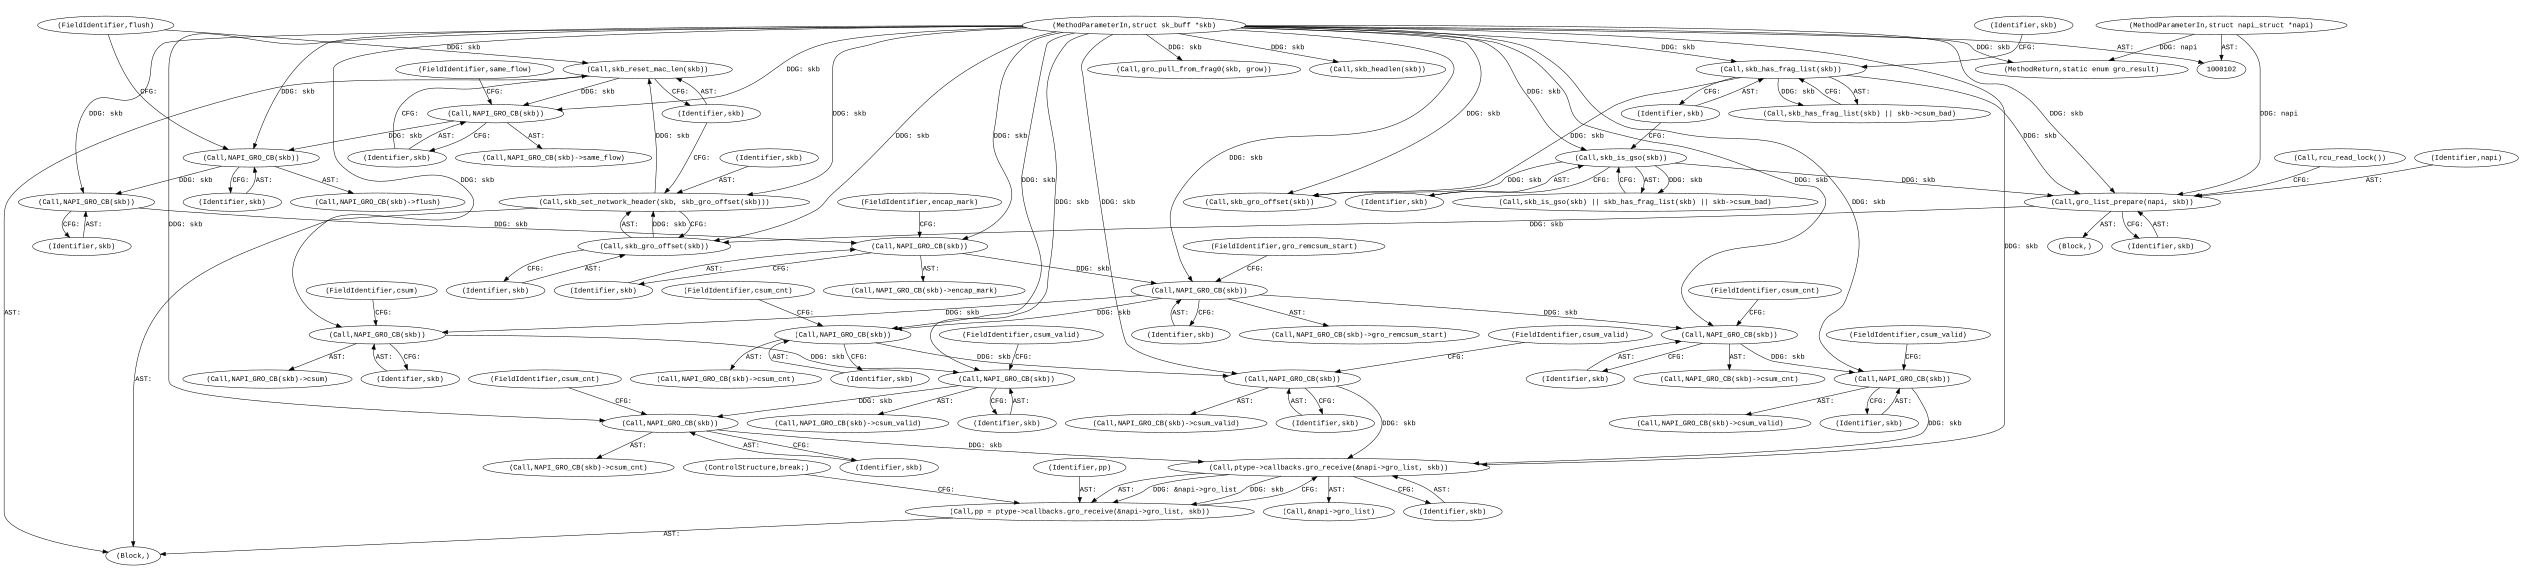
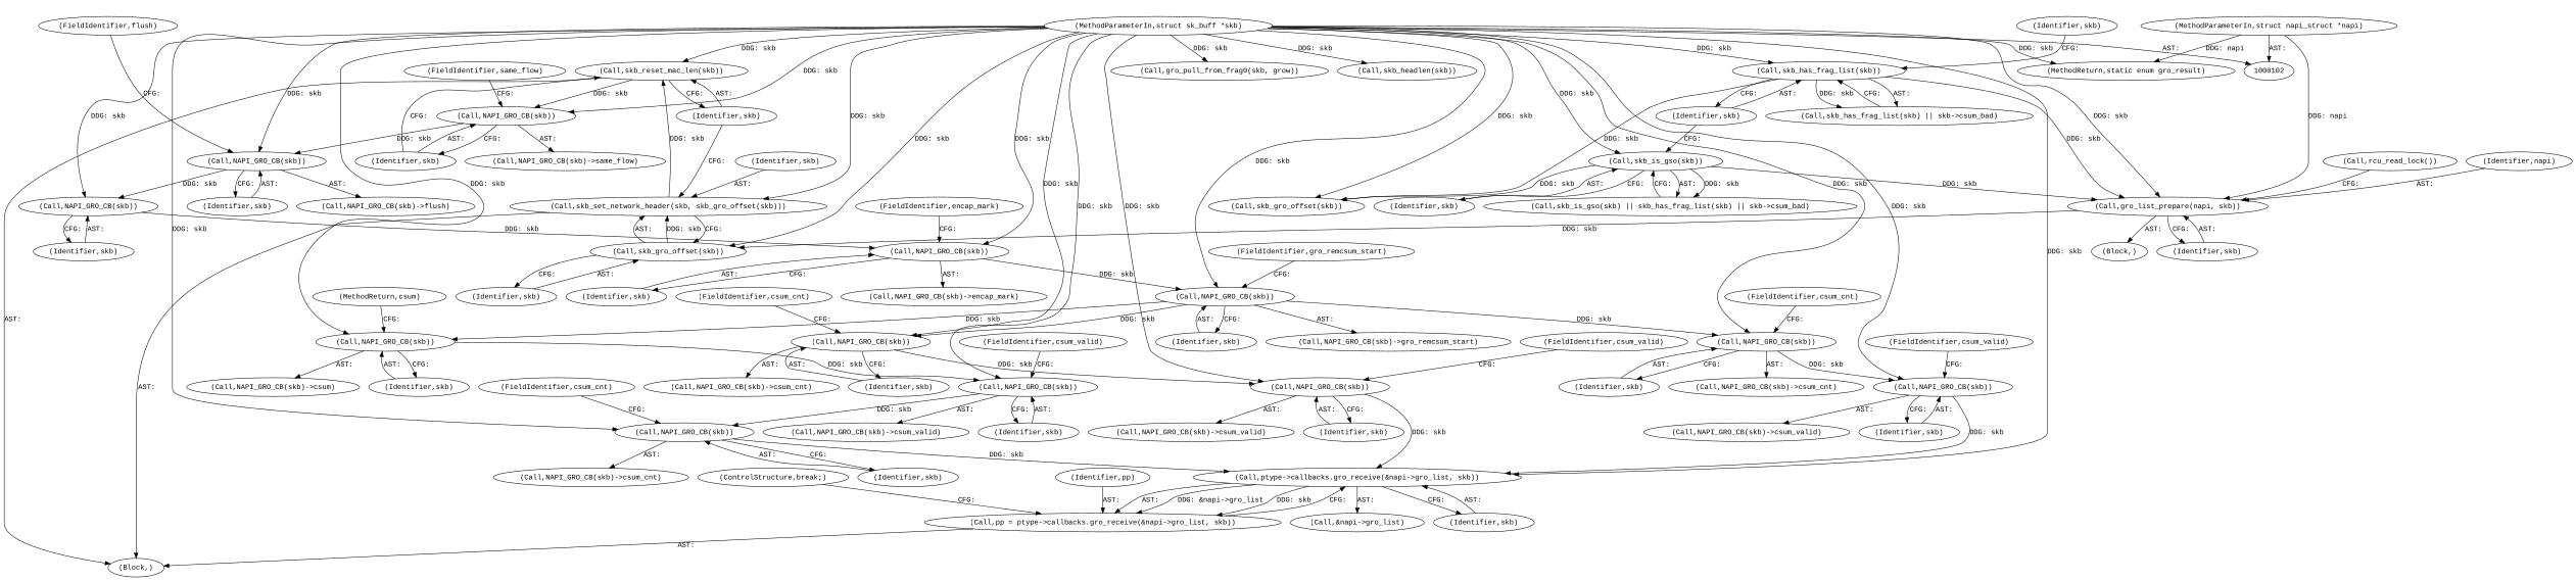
  digraph {
    fontname="Liberation Mono"
    node [fontname="Liberation Mono"]
    edge [fontname="Liberation Mono"]
    n1 [label="(Call,ptype->callbacks.gro_receive(&napi->gro_list, skb))"]
    n2 [label="(Call,pp = ptype->callbacks.gro_receive(&napi->gro_list, skb))"]
    n3 [label="(Identifier,skb)"]
    n4 [label="(Call,&napi->gro_list)"]
    n5 [label="(Block,)"]
    n6 [label="(Call,NAPI_GRO_CB(skb))"]
    n7 [label="(Call,NAPI_GRO_CB(skb)->csum_valid)"]
    n8 [label="(Identifier,skb)"]
    n9 [label="(Call,NAPI_GRO_CB(skb))"]
    n10 [label="(Call,NAPI_GRO_CB(skb)->csum_cnt)"]
    n11 [label="(Identifier,skb)"]
    n12 [label="(Call,NAPI_GRO_CB(skb))"]
    n13 [label="(Call,NAPI_GRO_CB(skb))"]
    n14 [label="(Call,NAPI_GRO_CB(skb))"]
    n15 [label="(Identifier,skb)"]
    n16 [label="(Call,NAPI_GRO_CB(skb)->gro_remcsum_start)"]
    n17 [label="(Call,NAPI_GRO_CB(skb))"]
    n18 [label="(Identifier,skb)"]
    n19 [label="(Call,NAPI_GRO_CB(skb)->csum_cnt)"]
    n20 [label="(Call,NAPI_GRO_CB(skb))"]
    n21 [label="(Identifier,skb)"]
    n22 [label="(Call,NAPI_GRO_CB(skb)->csum)"]
    n23 [label="(Call,NAPI_GRO_CB(skb))"]
    n24 [label="(Call,NAPI_GRO_CB(skb)->encap_mark)"]
    n25 [label="(Identifier,skb)"]
    n26 [label="(Call,NAPI_GRO_CB(skb))"]
    n27 [label="(Identifier,skb)"]
    n28 [label="(Call,NAPI_GRO_CB(skb))"]
    n29 [label="(Call,NAPI_GRO_CB(skb)->flush)"]
    n30 [label="(Identifier,skb)"]
    n31 [label="(Call,NAPI_GRO_CB(skb))"]
    n32 [label="(Identifier,skb)"]
    n33 [label="(Call,NAPI_GRO_CB(skb)->same_flow)"]
    n34 [label="(Call,skb_reset_mac_len(skb))"]
    n35 [label="(Identifier,skb)"]
    n36 [label="(Call,skb_set_network_header(skb, skb_gro_offset(skb)))"]
    n37 [label="(Call,skb_gro_offset(skb))"]
    n38 [label="(Identifier,skb)"]
    n39 [label="(Call,gro_list_prepare(napi, skb))"]
    n40 [label="(Block,)"]
    n41 [label="(Identifier,skb)"]
    n42 [label="(MethodParameterIn,struct napi_struct *napi)"]
    n43 [label="(MethodReturn,static enum gro_result)"]
    1000102
    n45 [label="(Call,skb_has_frag_list(skb))"]
    n46 [label="(Identifier,skb)"]
    n47 [label="(Call,skb_gro_offset(skb))"]
    n48 [label="(Call,skb_has_frag_list(skb) || skb->csum_bad)"]
    n49 [label="(Call,skb_is_gso(skb))"]
    n50 [label="(Identifier,skb)"]
    n51 [label="(Call,skb_is_gso(skb) || skb_has_frag_list(skb) || skb->csum_bad)"]
    n52 [label="(MethodParameterIn,struct sk_buff *skb)"]
    n53 [label="(Call,NAPI_GRO_CB(skb))"]
    n54 [label="(Call,gro_pull_from_frag0(skb, grow))"]
    n55 [label="(Call,skb_headlen(skb))"]
    n56 [label="(Call,NAPI_GRO_CB(skb)->csum_valid)"]
    n57 [label="(Identifier,skb)"]
    n58 [label="(Identifier,skb)"]
    n59 [label="(Call,NAPI_GRO_CB(skb)->csum_cnt)"]
    n60 [label="(Identifier,skb)"]
    n61 [label="(Call,NAPI_GRO_CB(skb)->csum_valid)"]
    n62 [label="(Identifier,skb)"]
    n63 [label="(ControlStructure,break;)"]
    n64 [label="(Identifier,skb)"]
    n65 [label="(FieldIdentifier,csum_valid)"]
-   n66 [label="(FieldIdentifier,csum)"]
+   n66 [label="(MethodReturn,csum)"]
    n67 [label="(FieldIdentifier,csum_cnt)"]
    n68 [label="(FieldIdentifier,csum_valid)"]
    n69 [label="(Identifier,pp)"]
    n70 [label="(FieldIdentifier,same_flow)"]
    n71 [label="(FieldIdentifier,csum_cnt)"]
    n72 [label="(Call,rcu_read_lock())"]
    n73 [label="(FieldIdentifier,csum_valid)"]
    n74 [label="(FieldIdentifier,csum_cnt)"]
    n75 [label="(Identifier,napi)"]
    n76 [label="(FieldIdentifier,encap_mark)"]
    n77 [label="(FieldIdentifier,flush)"]
    n78 [label="(FieldIdentifier,gro_remcsum_start)"]
    n1 -> n2 [label="AST: "]
    n1 -> n2 [label="DDG: &napi->gro_list"]
    n1 -> n2 [label="DDG: skb"]
    n1 -> n3 [label="CFG: "]
    n1 -> n4 [label="AST: "]
    n2 -> n1 [label="CFG: "]
    n2 -> n5 [label="AST: "]
    n3 -> n1 [label="AST: "]
    n6 -> n1 [label="DDG: skb"]
    n6 -> n7 [label="AST: "]
    n6 -> n8 [label="CFG: "]
    n8 -> n6 [label="AST: "]
    n9 -> n6 [label="DDG: skb"]
    n9 -> n10 [label="AST: "]
    n9 -> n11 [label="CFG: "]
    n11 -> n9 [label="AST: "]
    n12 -> n9 [label="DDG: skb"]
    n12 -> n13 [label="DDG: skb"]
    n12 -> n14 [label="DDG: skb"]
    n12 -> n15 [label="CFG: "]
    n12 -> n16 [label="AST: "]
    n13 -> n17 [label="DDG: skb"]
    n13 -> n18 [label="CFG: "]
    n13 -> n19 [label="AST: "]
    n14 -> n20 [label="DDG: skb"]
    n14 -> n21 [label="CFG: "]
    n14 -> n22 [label="AST: "]
    n15 -> n12 [label="AST: "]
    n17 -> n1 [label="DDG: skb"]
    n17 -> n56 [label="AST: "]
    n17 -> n57 [label="CFG: "]
    n18 -> n13 [label="AST: "]
    n20 -> n53 [label="DDG: skb"]
    n20 -> n60 [label="CFG: "]
    n20 -> n61 [label="AST: "]
    n21 -> n14 [label="AST: "]
    n23 -> n12 [label="DDG: skb"]
    n23 -> n24 [label="AST: "]
    n23 -> n25 [label="CFG: "]
    n25 -> n23 [label="AST: "]
    n26 -> n23 [label="DDG: skb"]
    n26 -> n27 [label="CFG: "]
    n27 -> n26 [label="AST: "]
    n28 -> n26 [label="DDG: skb"]
    n28 -> n29 [label="AST: "]
    n28 -> n30 [label="CFG: "]
    n30 -> n28 [label="AST: "]
    n31 -> n28 [label="DDG: skb"]
    n31 -> n32 [label="CFG: "]
    n31 -> n33 [label="AST: "]
    n32 -> n31 [label="AST: "]
    n32 -> n34 [label="CFG: "]
    n34 -> n5 [label="AST: "]
    n34 -> n31 [label="DDG: skb"]
    n34 -> n35 [label="CFG: "]
    n35 -> n34 [label="AST: "]
    n35 -> n36 [label="CFG: "]
    n36 -> n5 [label="AST: "]
    n36 -> n34 [label="DDG: skb"]
    n36 -> n37 [label="CFG: "]
    n37 -> n36 [label="AST: "]
    n37 -> n36 [label="DDG: skb"]
    n37 -> n38 [label="CFG: "]
    n38 -> n37 [label="AST: "]
    n39 -> n37 [label="DDG: skb"]
    n39 -> n40 [label="AST: "]
    n39 -> n41 [label="CFG: "]
    n41 -> n39 [label="AST: "]
    n42 -> n39 [label="DDG: napi"]
    n42 -> n43 [label="DDG: napi"]
    n42 -> 1000102 [label="AST: "]
    n45 -> n39 [label="DDG: skb"]
    n45 -> n46 [label="CFG: "]
    n45 -> n47 [label="DDG: skb"]
    n45 -> n48 [label="AST: "]
    n45 -> n48 [label="DDG: skb"]
    n46 -> n45 [label="AST: "]
    n46 -> n49 [label="CFG: "]
    n48 -> n45 [label="CFG: "]
    n49 -> n39 [label="DDG: skb"]
    n49 -> n47 [label="DDG: skb"]
    n49 -> n50 [label="CFG: "]
    n49 -> n51 [label="AST: "]
    n49 -> n51 [label="DDG: skb"]
    n50 -> n49 [label="AST: "]
    n51 -> n49 [label="CFG: "]
    n52 -> n1 [label="DDG: skb"]
    n52 -> n6 [label="DDG: skb"]
    n52 -> n9 [label="DDG: skb"]
    n52 -> n12 [label="DDG: skb"]
    n52 -> n13 [label="DDG: skb"]
    n52 -> n14 [label="DDG: skb"]
    n52 -> n17 [label="DDG: skb"]
    n52 -> n20 [label="DDG: skb"]
    n52 -> n23 [label="DDG: skb"]
    n52 -> n26 [label="DDG: skb"]
    n52 -> n28 [label="DDG: skb"]
    n52 -> n31 [label="DDG: skb"]
-   n77 -> n34 [label="DDG: skb"]
+   n52 -> n34 [label="DDG: skb"]
    n52 -> n36 [label="DDG: skb"]
    n52 -> n37 [label="DDG: skb"]
    n52 -> n39 [label="DDG: skb"]
    n52 -> n43 [label="DDG: skb"]
    n52 -> 1000102 [label="AST: "]
    n52 -> n45 [label="DDG: skb"]
    n52 -> n47 [label="DDG: skb"]
    n52 -> n49 [label="DDG: skb"]
    n52 -> n53 [label="DDG: skb"]
    n52 -> n54 [label="DDG: skb"]
    n52 -> n55 [label="DDG: skb"]
    n53 -> n1 [label="DDG: skb"]
    n53 -> n58 [label="CFG: "]
    n53 -> n59 [label="AST: "]
    n57 -> n17 [label="AST: "]
    n58 -> n53 [label="AST: "]
    n60 -> n20 [label="AST: "]
    n62 -> n45 [label="CFG: "]
    n63 -> n2 [label="CFG: "]
    n64 -> n36 [label="AST: "]
    n65 -> n17 [label="CFG: "]
    n66 -> n14 [label="CFG: "]
    n67 -> n9 [label="CFG: "]
    n68 -> n20 [label="CFG: "]
    n69 -> n2 [label="AST: "]
    n70 -> n31 [label="CFG: "]
    n71 -> n13 [label="CFG: "]
    n72 -> n39 [label="CFG: "]
    n73 -> n6 [label="CFG: "]
    n74 -> n53 [label="CFG: "]
    n75 -> n39 [label="AST: "]
    n76 -> n23 [label="CFG: "]
    n77 -> n28 [label="CFG: "]
    n78 -> n12 [label="CFG: "]
  }
